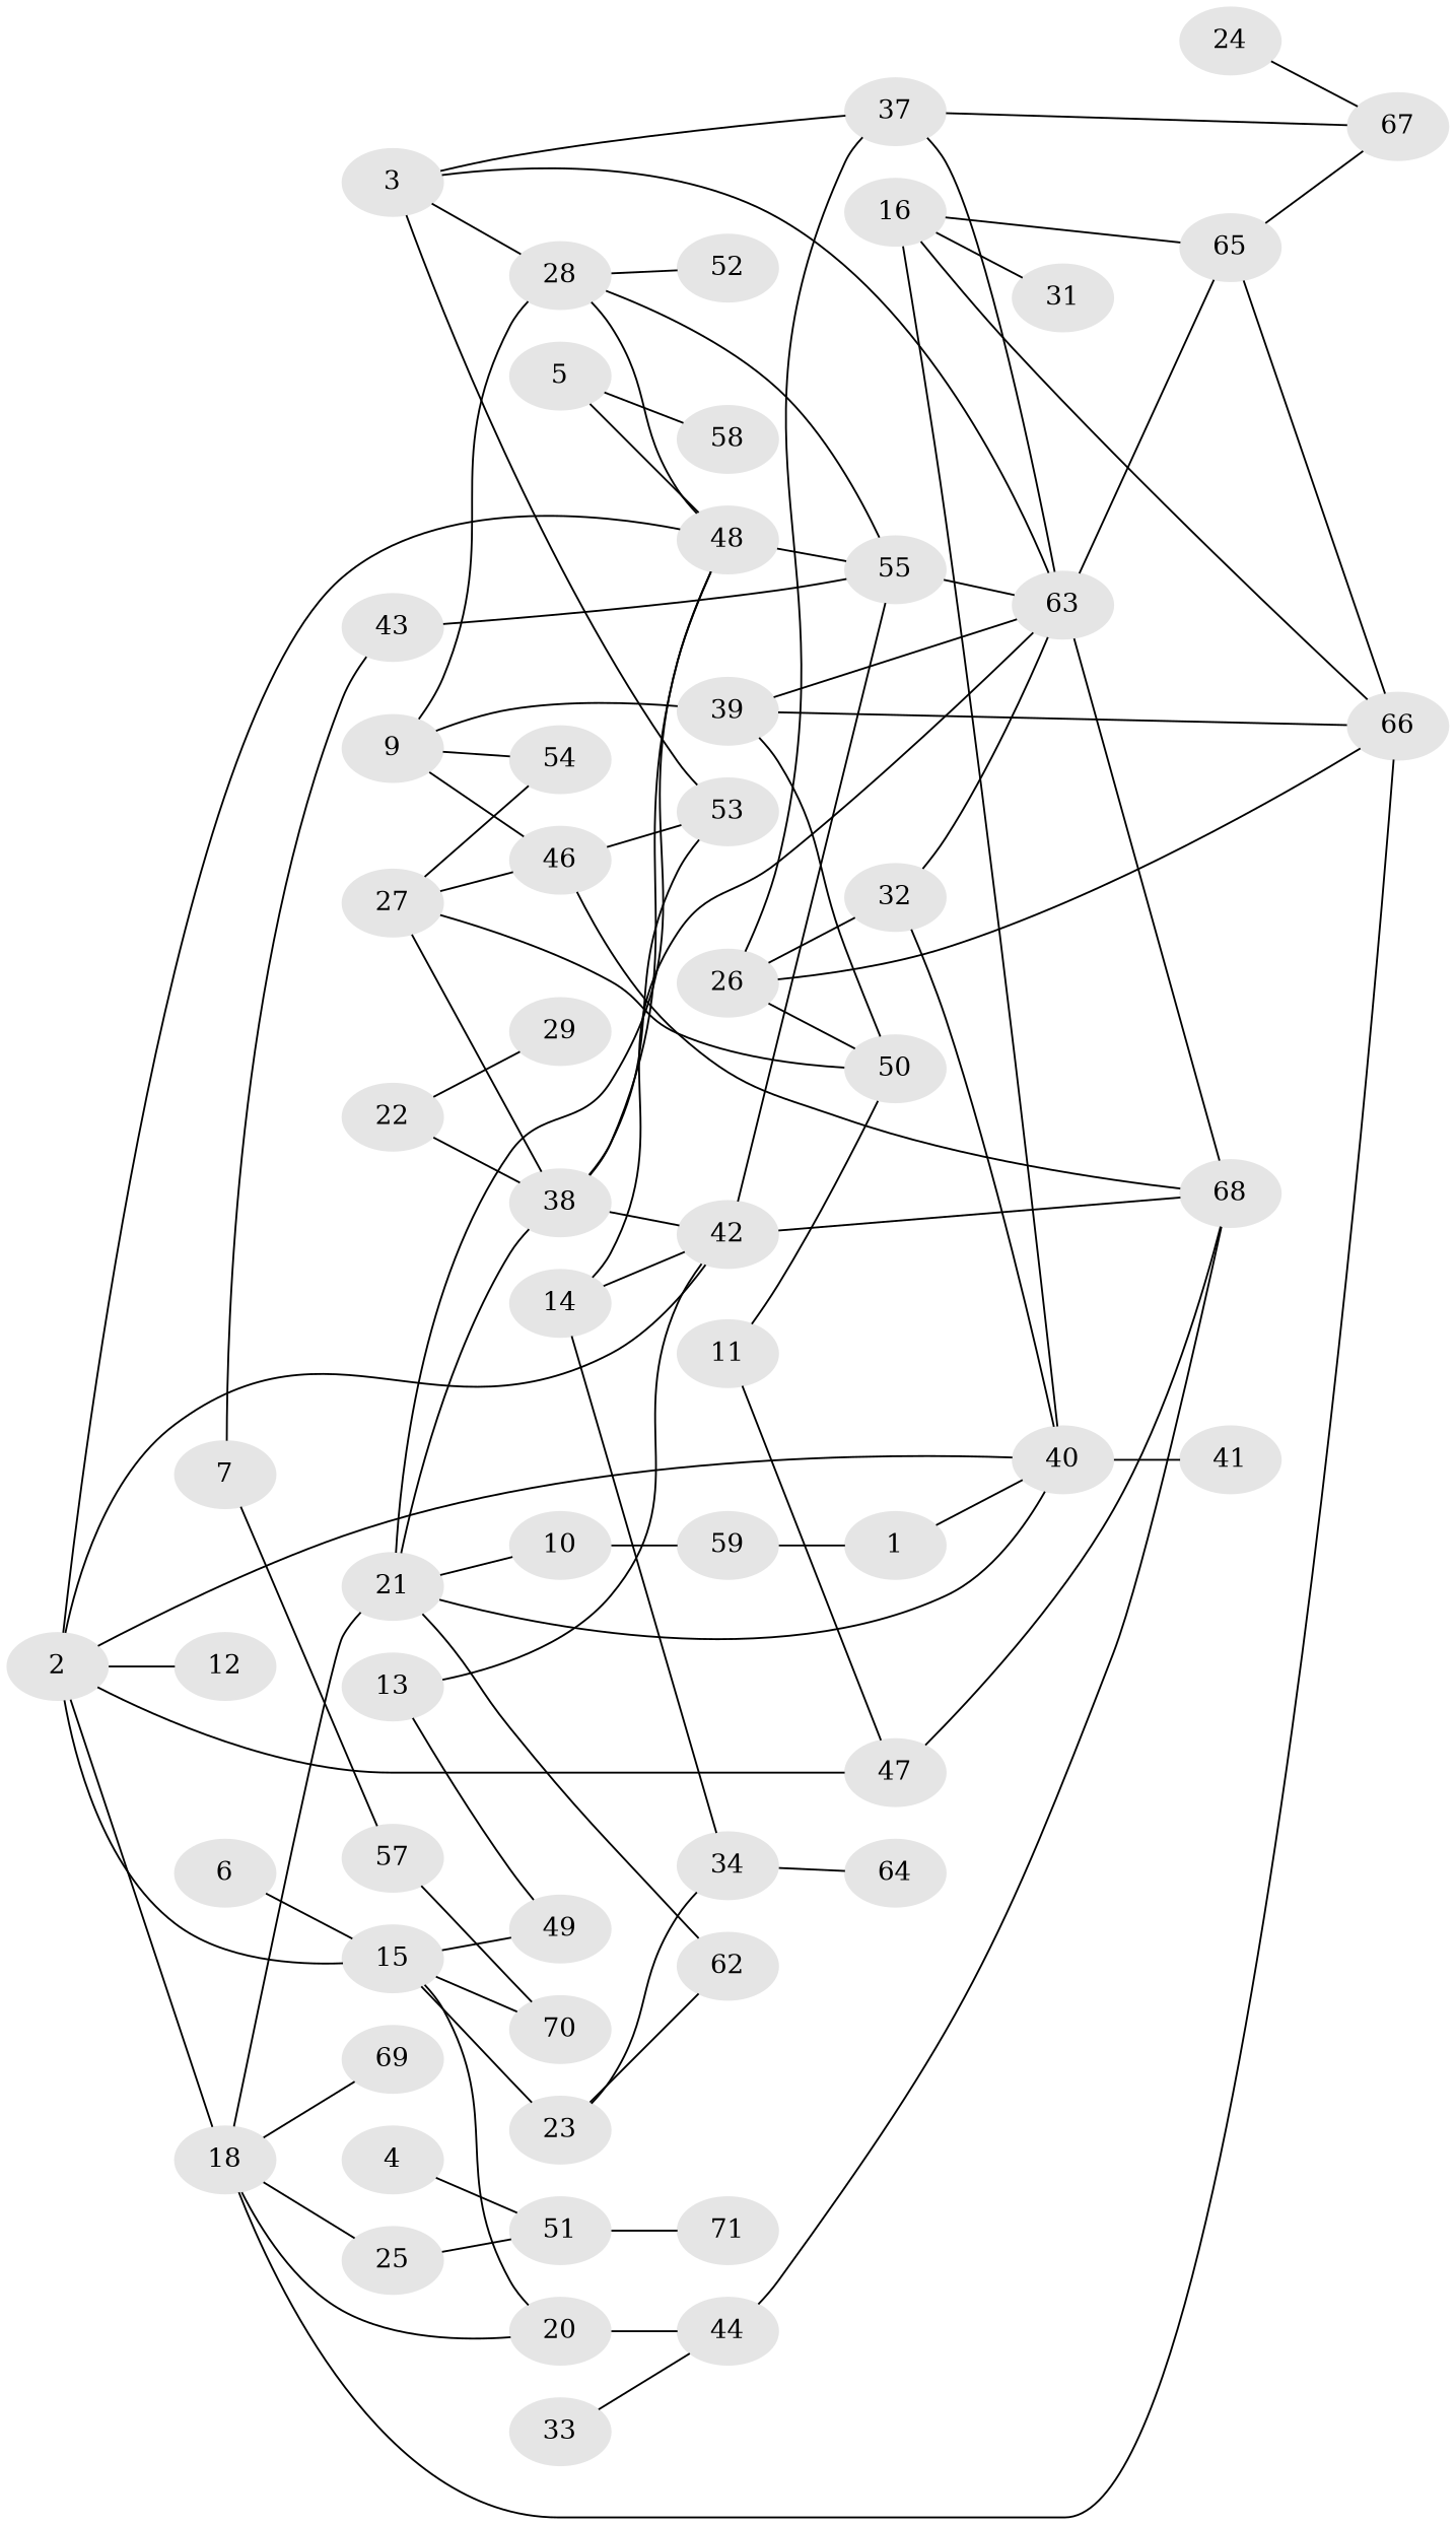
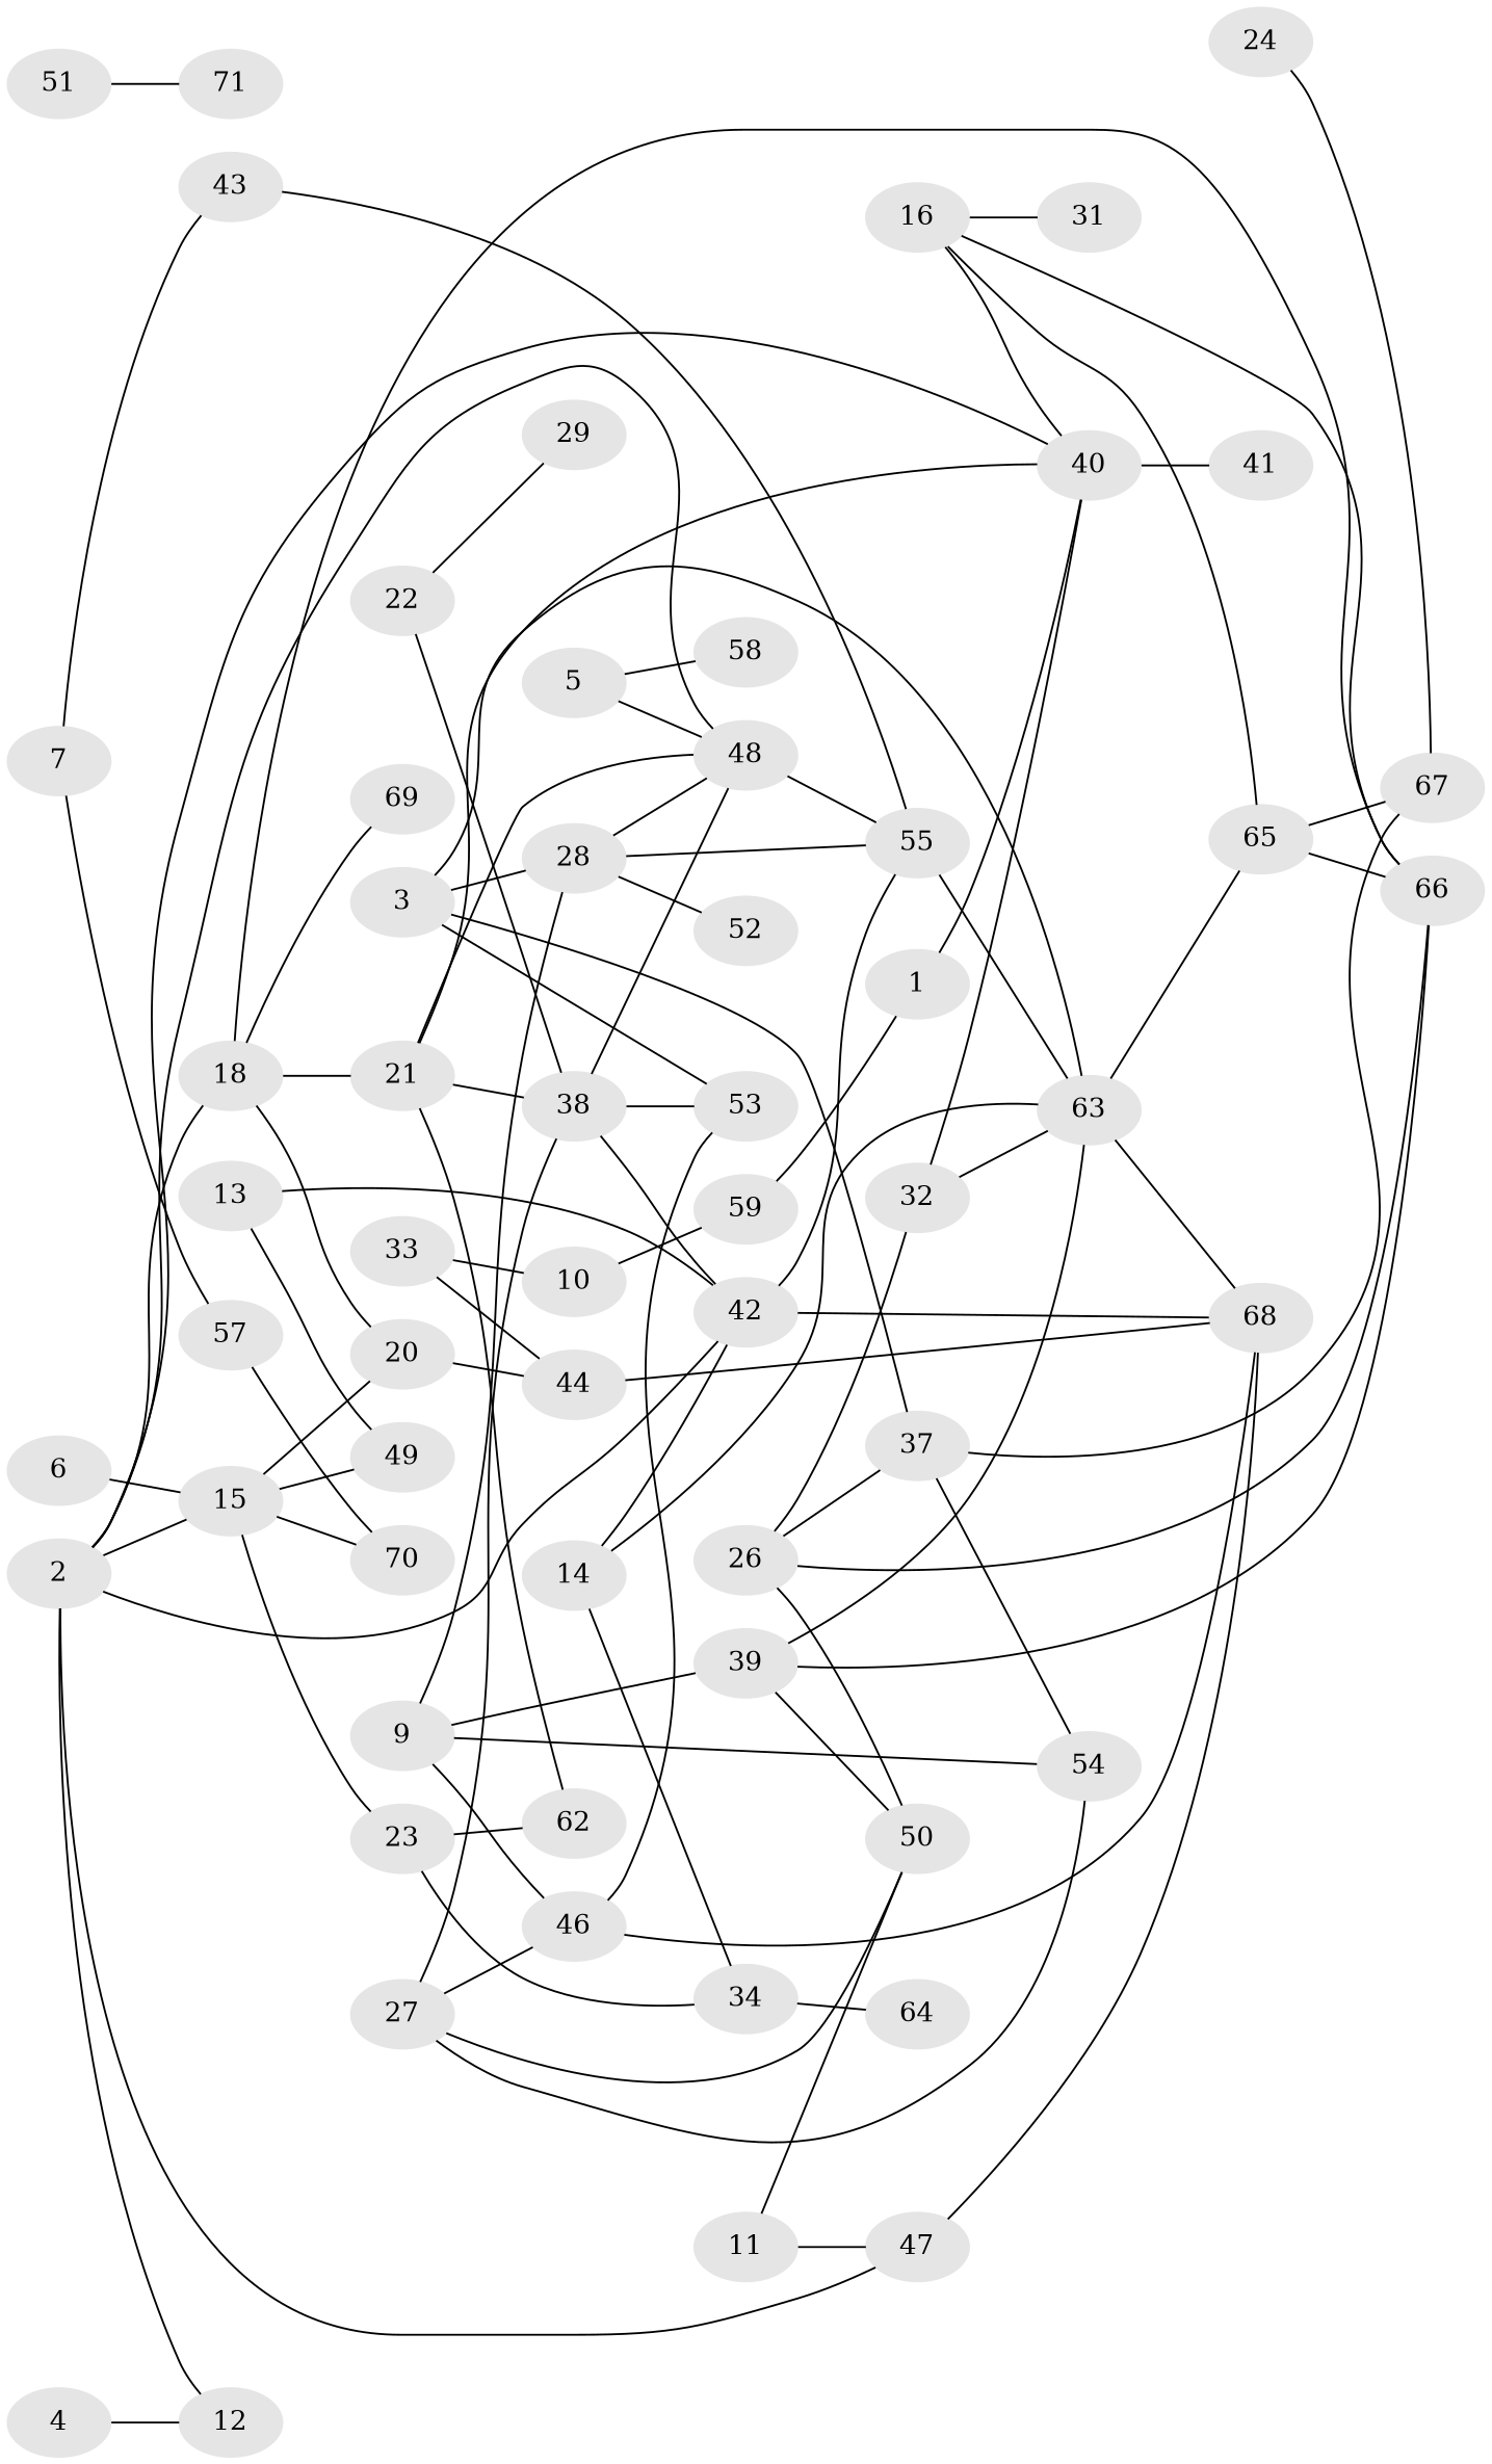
  graph {
    rankdir=LR
    node [color=gray90 style=filled]
    edge [weight=1.0]
    1
    40
    41
    3
    28
    37
    53
    63
    48
    52
    55
    54
    67
    65
    68
    4
    12
    5
    58
    6
    15
    49
    20
    23
    70
    7
    43
    57
    n29 [label=2]
    18
    42
    47
    66
    21
-   25
    69
    9
    39
    46
    50
    11
    13
    14
    34
    64
    44
    62
    16
    31
    n50 [label=10]
    38
    51
    59
    22
    29
    24
    71
    26
    32
    27
    33
    1 -- 40
    40 -- 41
    3 -- 28
    3 -- 37
    3 -- 53
    3 -- 63 [weight=2.0]
    28 -- 48
    28 -- 52
    28 -- 55
-   37 -- 63
+   37 -- 54
    37 -- 67
    63 -- 65
    63 -- 68 [weight=2.0]
    48 -- 55
    55 -- 63
    65 -- 67
    65 -- 66
-   4 -- 51
+   4 -- 12
    5 -- 48
    5 -- 58
    6 -- 15
    15 -- 49
    15 -- 20
    15 -- 23
    15 -- 70
    20 -- 44
    23 -- 34
    23 -- 62
    7 -- 43
    7 -- 57
    43 -- 55
    57 -- 70
    n29 -- 40
    n29 -- 48
    n29 -- 12
    n29 -- 15
    n29 -- 18
    n29 -- 42
    n29 -- 47
    18 -- 20
    18 -- 66
    18 -- 21
-   18 -- 25
    18 -- 69
    42 -- 55
    42 -- 68
    47 -- 68
    21 -- 40
    21 -- 48
    21 -- 62 [weight=2.0]
-   21 -- n50
+   33 -- n50
    21 -- 38
-   25 -- 51
    9 -- 28
    9 -- 54
    9 -- 39
    9 -- 46
    39 -- 63
    39 -- 66
    39 -- 50
    46 -- 53
    46 -- 68
    11 -- 47
    11 -- 50
    13 -- 49
    13 -- 42
    14 -- 63
    14 -- 42
    14 -- 34
    34 -- 64
    44 -- 68
    16 -- 40
    16 -- 65
    16 -- 66
    16 -- 31
    n50 -- 59
    38 -- 53
    38 -- 48
    38 -- 42
    51 -- 71
    59 -- 1
    22 -- 38
    22 -- 29
    24 -- 67
    26 -- 37
    26 -- 66
    26 -- 50
    26 -- 32
    32 -- 40
    32 -- 63
    27 -- 54
    27 -- 46
    27 -- 50
    27 -- 38
    33 -- 44
  }
